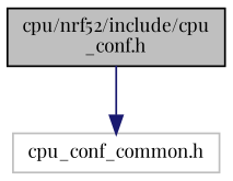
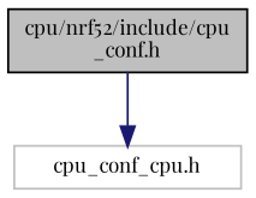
  digraph {
    fontname="Playfair Display"
    node [fontname="Playfair Display" fontsize=10 shape=record style=filled]
    n1 [color=black fillcolor=grey75 fontcolor=black height=0.2 label="cpu/nrf52/include/cpu\l_conf.h" width=0.4]
-   n2 [color=grey75 fillcolor=white height=0.2 label="cpu_conf_common.h" width=0.4]
+   n2 [color=grey75 fillcolor=white height=0.2 label="cpu_conf_cpu.h" width=0.4]
    n1 -> n2 [color=midnightblue fontname="Playfair Display" fontsize=10 labelfontname=Helvetica labelfontsize=10 style=solid]
  }
